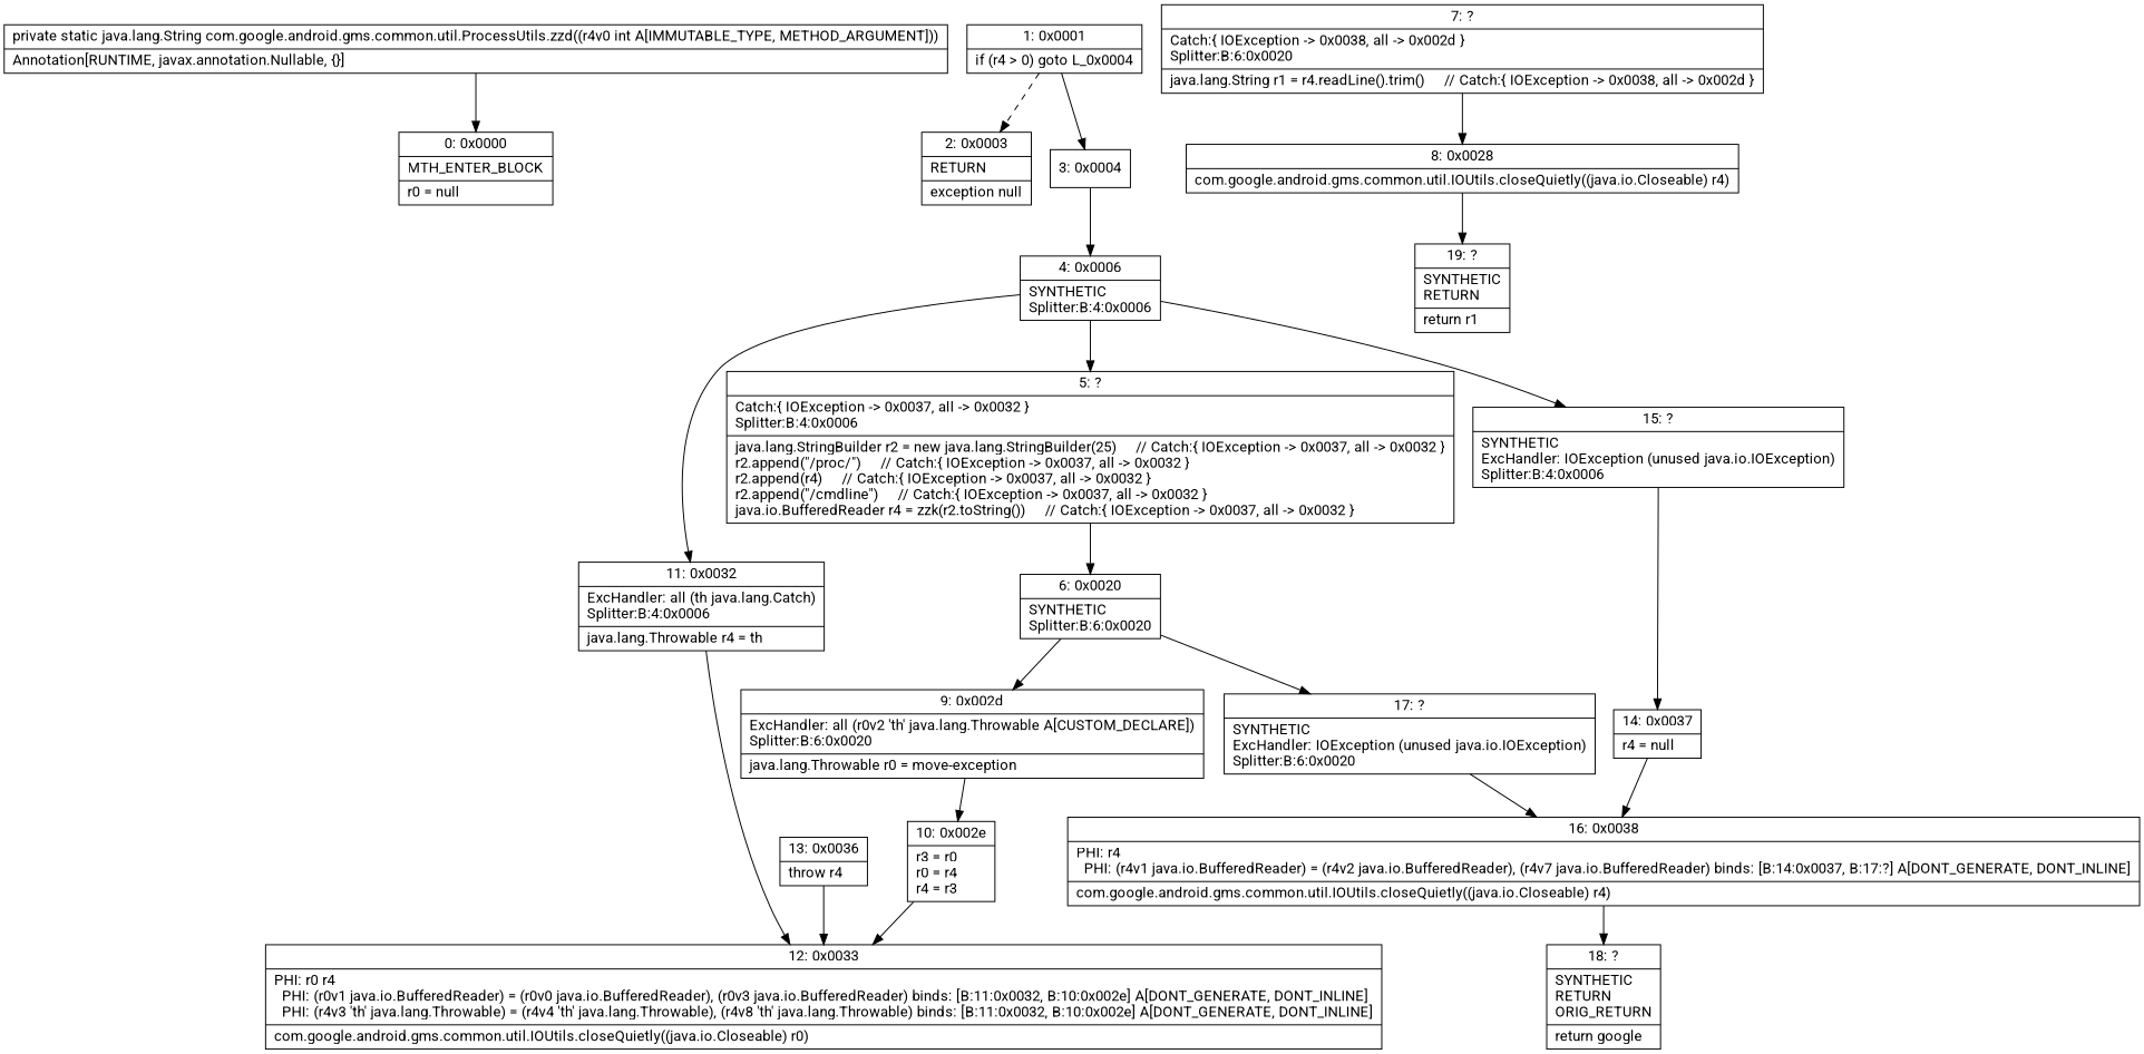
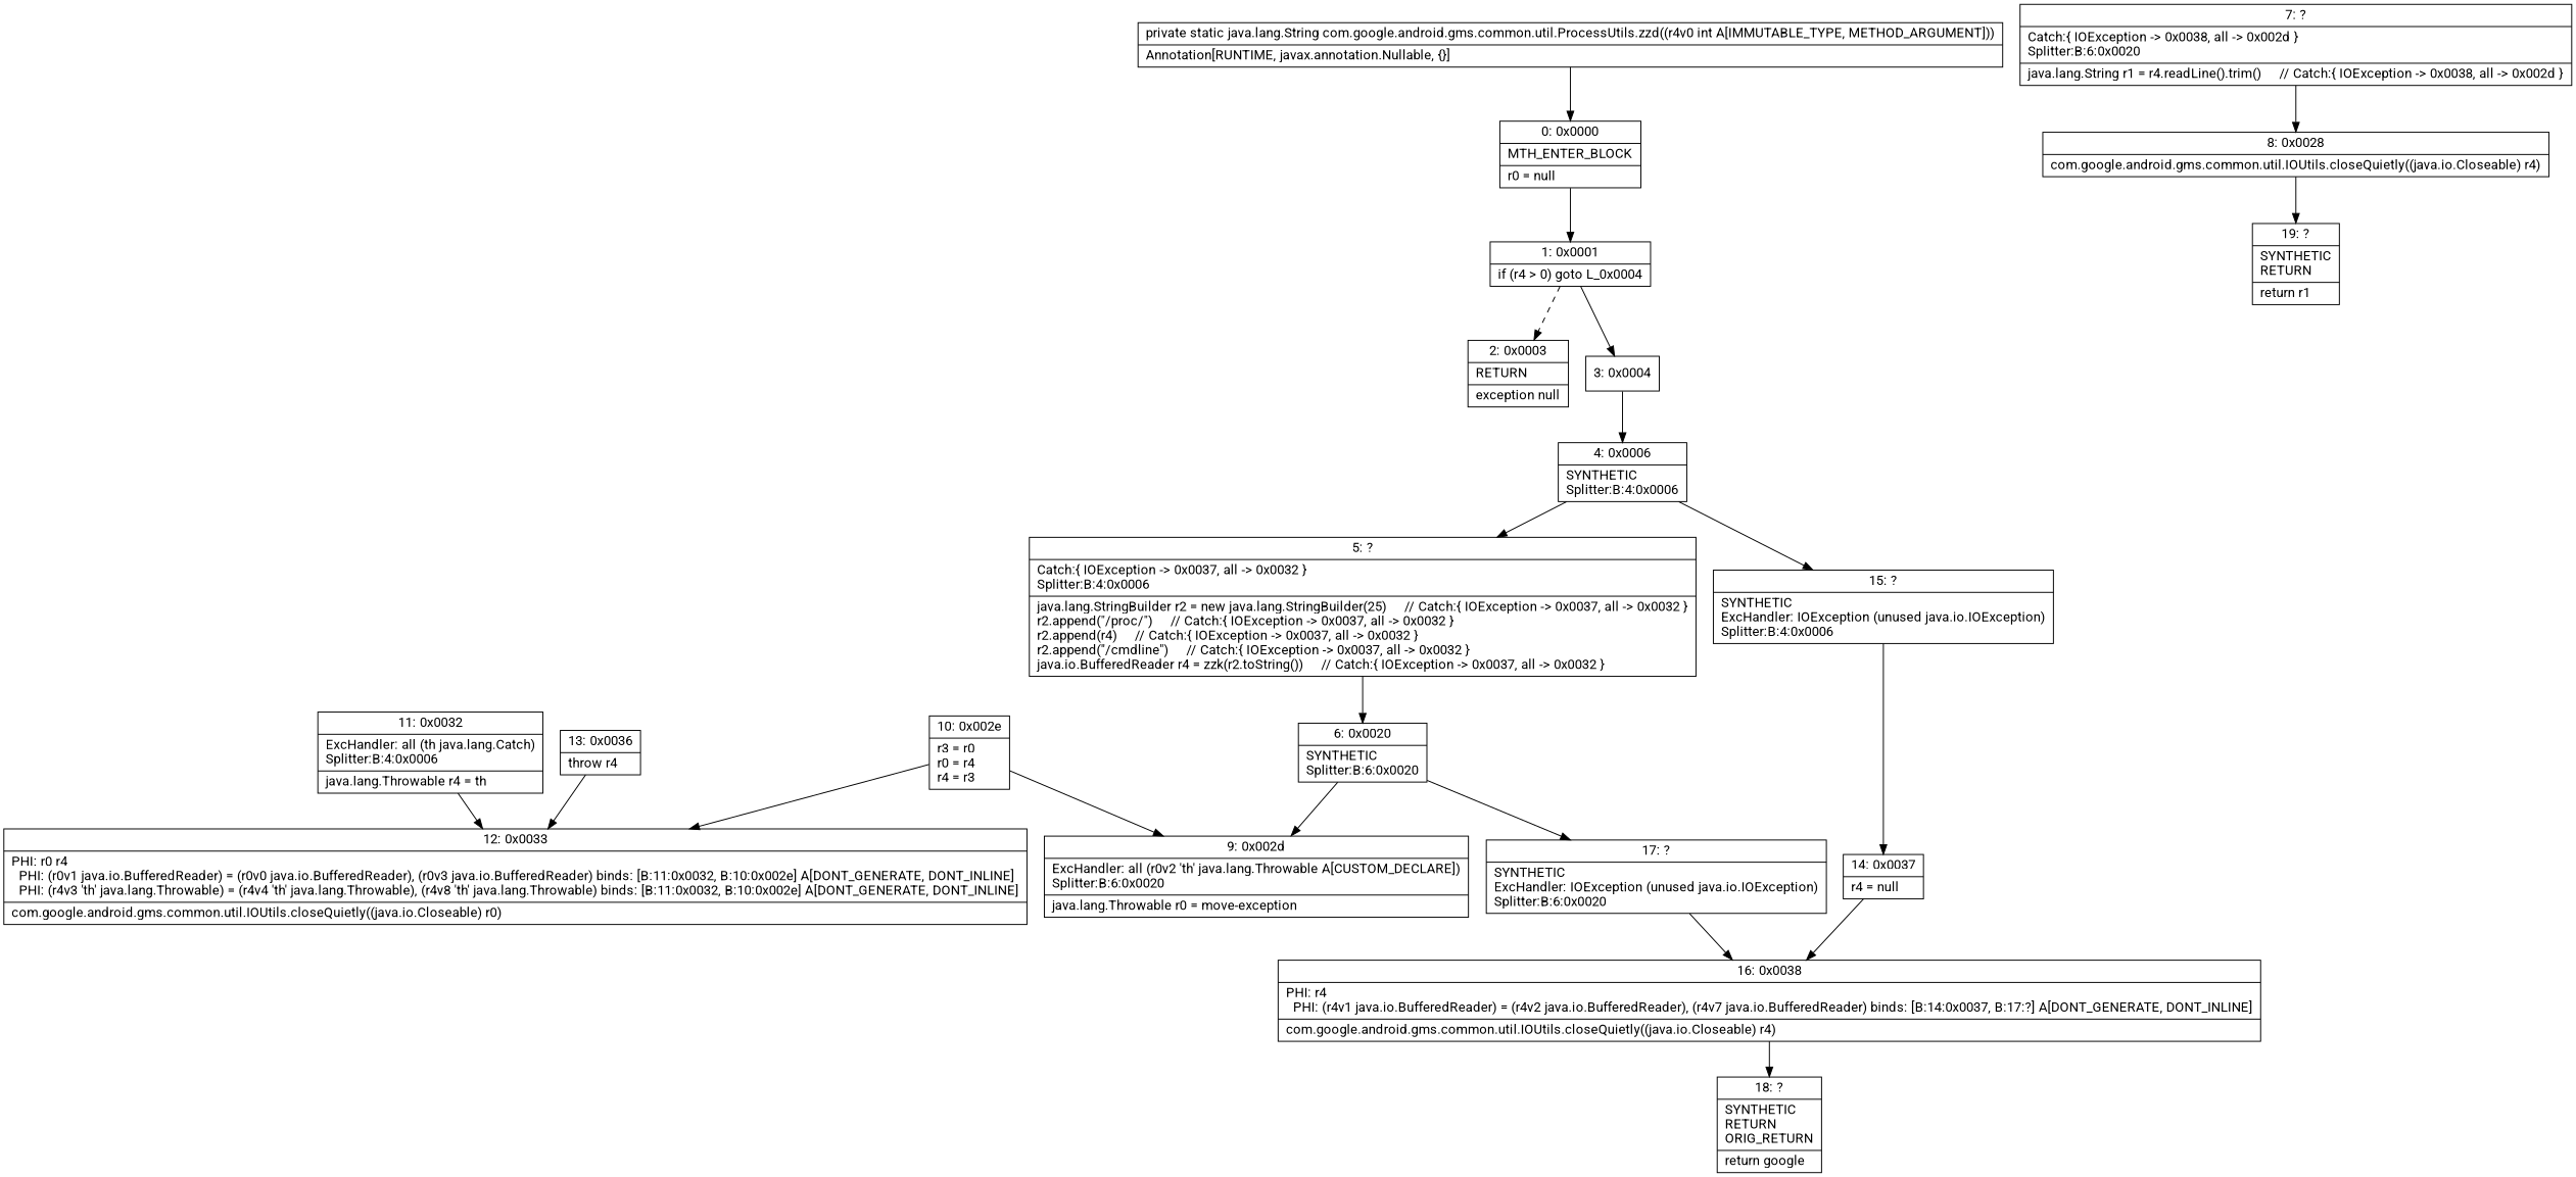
  digraph {
    fontname=Roboto
    node [fontname=Roboto shape=record]
    edge [fontname=Roboto]
    n1 [label="{0\:\ 0x0000|MTH_ENTER_BLOCK\l|r0 = null\l}"]
    n2 [label="{1\:\ 0x0001|if (r4 \> 0) goto L_0x0004\l}"]
    n3 [label="{2\:\ 0x0003|RETURN\l|exception null\l}"]
    n4 [label="{3\:\ 0x0004}"]
    n5 [label="{4\:\ 0x0006|SYNTHETIC\lSplitter:B:4:0x0006\l}"]
    n6 [label="{5\:\ ?|Catch:\{ IOException \-\> 0x0037, all \-\> 0x0032 \}\lSplitter:B:4:0x0006\l|java.lang.StringBuilder r2 = new java.lang.StringBuilder(25)     \/\/ Catch:\{ IOException \-\> 0x0037, all \-\> 0x0032 \}\lr2.append(\"\/proc\/\")     \/\/ Catch:\{ IOException \-\> 0x0037, all \-\> 0x0032 \}\lr2.append(r4)     \/\/ Catch:\{ IOException \-\> 0x0037, all \-\> 0x0032 \}\lr2.append(\"\/cmdline\")     \/\/ Catch:\{ IOException \-\> 0x0037, all \-\> 0x0032 \}\ljava.io.BufferedReader r4 = zzk(r2.toString())     \/\/ Catch:\{ IOException \-\> 0x0037, all \-\> 0x0032 \}\l}"]
    n7 [label="{11\:\ 0x0032|ExcHandler: all (th java.lang.Catch)\lSplitter:B:4:0x0006\l|java.lang.Throwable r4 = th\l}"]
    n8 [label="{15\:\ ?|SYNTHETIC\lExcHandler: IOException (unused java.io.IOException)\lSplitter:B:4:0x0006\l}"]
    n9 [label="{6\:\ 0x0020|SYNTHETIC\lSplitter:B:6:0x0020\l}"]
    n10 [label="{12\:\ 0x0033|PHI: r0 r4 \l  PHI: (r0v1 java.io.BufferedReader) = (r0v0 java.io.BufferedReader), (r0v3 java.io.BufferedReader) binds: [B:11:0x0032, B:10:0x002e] A[DONT_GENERATE, DONT_INLINE]\l  PHI: (r4v3 'th' java.lang.Throwable) = (r4v4 'th' java.lang.Throwable), (r4v8 'th' java.lang.Throwable) binds: [B:11:0x0032, B:10:0x002e] A[DONT_GENERATE, DONT_INLINE]\l|com.google.android.gms.common.util.IOUtils.closeQuietly((java.io.Closeable) r0)\l}"]
    n11 [label="{14\:\ 0x0037|r4 = null\l}"]
    n12 [label="{9\:\ 0x002d|ExcHandler: all (r0v2 'th' java.lang.Throwable A[CUSTOM_DECLARE])\lSplitter:B:6:0x0020\l|java.lang.Throwable r0 = move\-exception\l}"]
    n13 [label="{17\:\ ?|SYNTHETIC\lExcHandler: IOException (unused java.io.IOException)\lSplitter:B:6:0x0020\l}"]
    n14 [label="{7\:\ ?|Catch:\{ IOException \-\> 0x0038, all \-\> 0x002d \}\lSplitter:B:6:0x0020\l|java.lang.String r1 = r4.readLine().trim()     \/\/ Catch:\{ IOException \-\> 0x0038, all \-\> 0x002d \}\l}"]
    n15 [label="{8\:\ 0x0028|com.google.android.gms.common.util.IOUtils.closeQuietly((java.io.Closeable) r4)\l}"]
    n16 [label="{10\:\ 0x002e|r3 = r0\lr0 = r4\lr4 = r3\l}"]
    n17 [label="{16\:\ 0x0038|PHI: r4 \l  PHI: (r4v1 java.io.BufferedReader) = (r4v2 java.io.BufferedReader), (r4v7 java.io.BufferedReader) binds: [B:14:0x0037, B:17:?] A[DONT_GENERATE, DONT_INLINE]\l|com.google.android.gms.common.util.IOUtils.closeQuietly((java.io.Closeable) r4)\l}"]
    n18 [label="{19\:\ ?|SYNTHETIC\lRETURN\l|return r1\l}"]
    n19 [label="{13\:\ 0x0036|throw r4\l}"]
    n20 [label="{18\:\ ?|SYNTHETIC\lRETURN\lORIG_RETURN\l|return google\l}"]
    n21 [label="{private static java.lang.String com.google.android.gms.common.util.ProcessUtils.zzd((r4v0 int A[IMMUTABLE_TYPE, METHOD_ARGUMENT]))  | Annotation[RUNTIME, javax.annotation.Nullable, \{\}]\l}"]
+   n1 -> n2
    n2 -> n3 [style=dashed]
    n2 -> n4
    n4 -> n5
    n5 -> n6
-   n5 -> n7
    n5 -> n8
    n6 -> n9
    n7 -> n10
    n8 -> n11
    n9 -> n12
    n9 -> n13
    n11 -> n17
-   n12 -> n16
+   n16 -> n12
    n13 -> n17
    n14 -> n15
    n15 -> n18
    n16 -> n10
    n17 -> n20
    n19 -> n10
    n21 -> n1
  }
